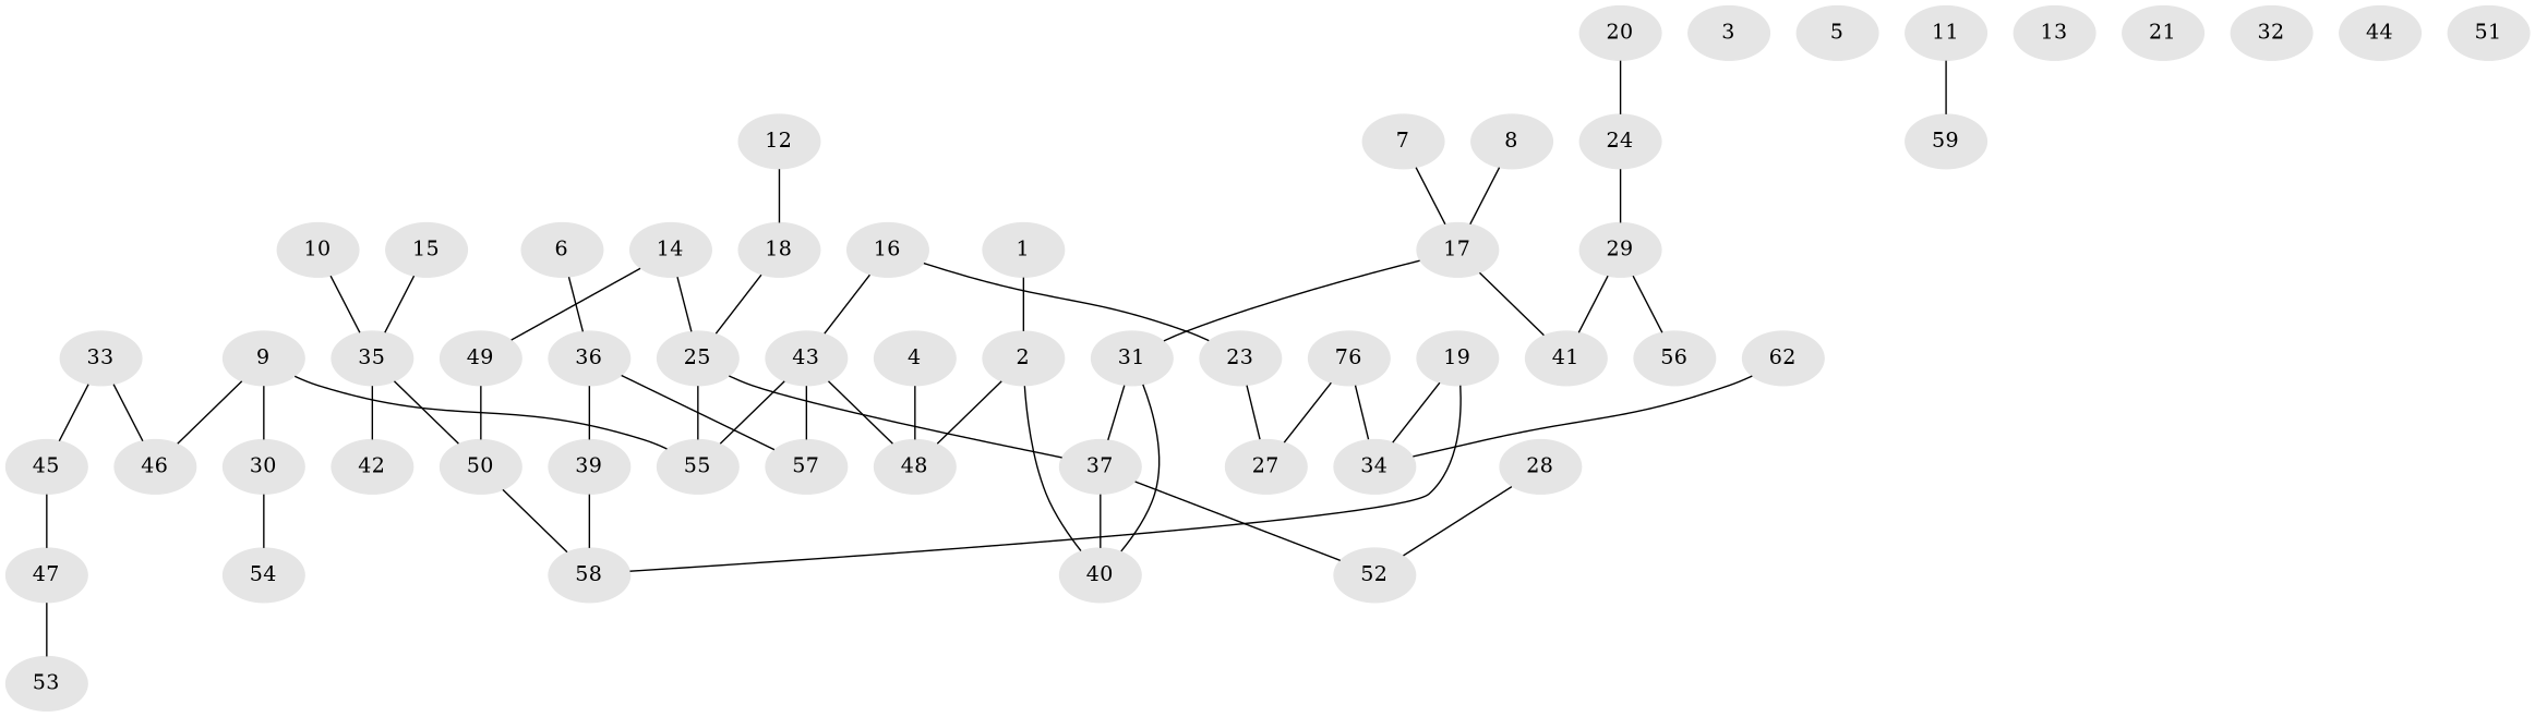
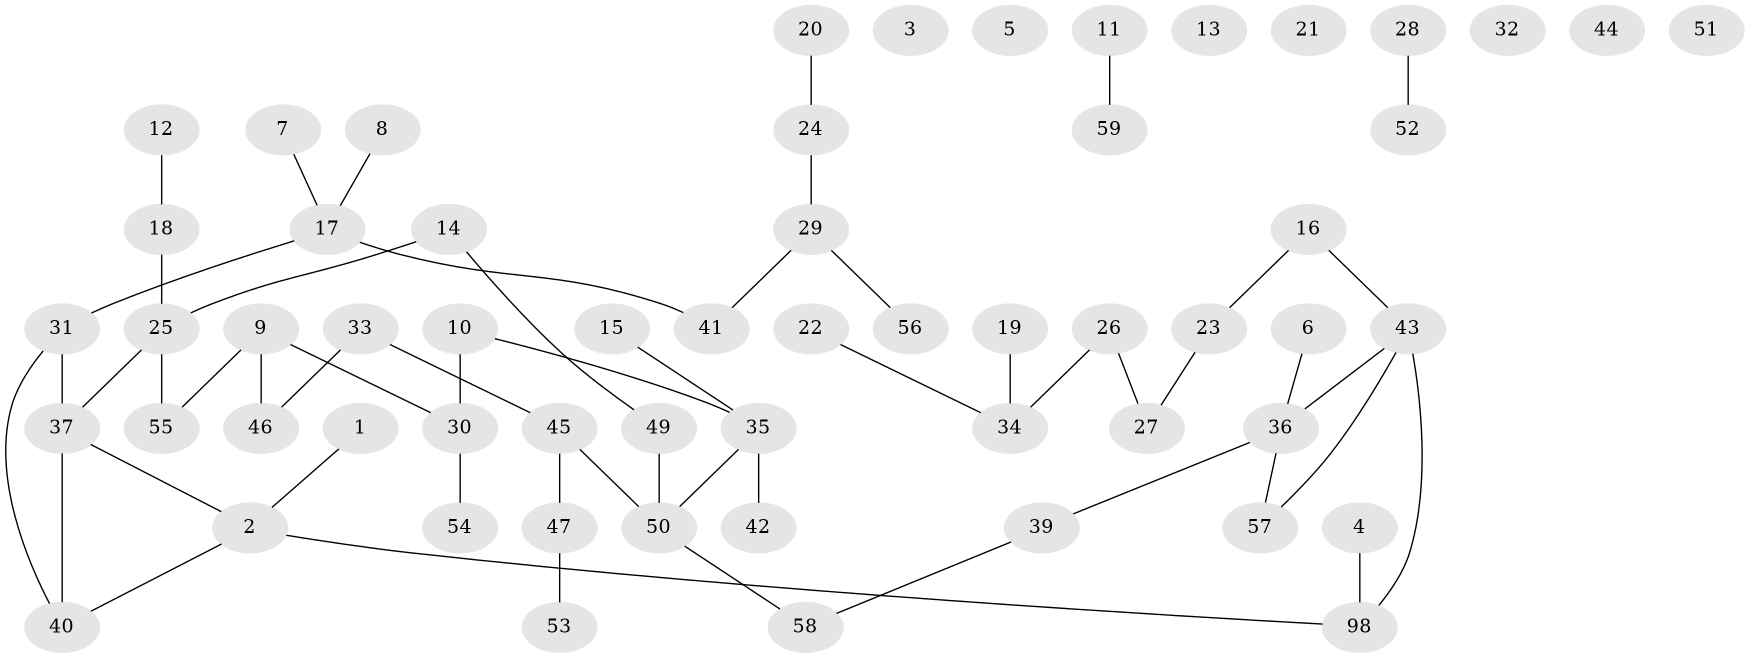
  graph {
    node [color=gray90 style=filled]
    1
    2
    40
-   48
+   48 [label=98]
    3
    4
    5
    6
    36
    39
    57
    7
    17
    31
    41
    8
    9
    30
    46
    55
    54
    10
    35
    42
    50
    11
    59
    12
    18
    25
    13
    14
    49
    37
    15
    16
    23
    43
    27
    19
    34
    58
    20
    24
    29
    21
-   22 [label=62]
+   22
    56
    52
-   26 [label=76]
+   26
    28
    32
    33
    45
    47
    44
    53
    51
    1 -- 2
    2 -- 40
    2 -- 48
    4 -- 48
    6 -- 36
    36 -- 39
    36 -- 57
    39 -- 58
    7 -- 17
    17 -- 31
    17 -- 41
    31 -- 40
    31 -- 37
    8 -- 17
    9 -- 30
    9 -- 46
    9 -- 55
    30 -- 54
+   10 -- 30
    10 -- 35
    35 -- 42
    35 -- 50
    50 -- 58
    11 -- 59
    12 -- 18
    18 -- 25
    25 -- 55
    25 -- 37
    14 -- 25
    14 -- 49
    49 -- 50
    37 -- 40
-   37 -- 52
+   37 -- 2
    15 -- 35
    16 -- 23
    16 -- 43
    23 -- 27
    43 -- 48
    43 -- 57
-   43 -- 55
+   43 -- 36
    19 -- 34
-   19 -- 58
    20 -- 24
    24 -- 29
    29 -- 41
    29 -- 56
    22 -- 34
    26 -- 27
    26 -- 34
    28 -- 52
    33 -- 46
    33 -- 45
+   45 -- 50
    45 -- 47
    47 -- 53
  }
